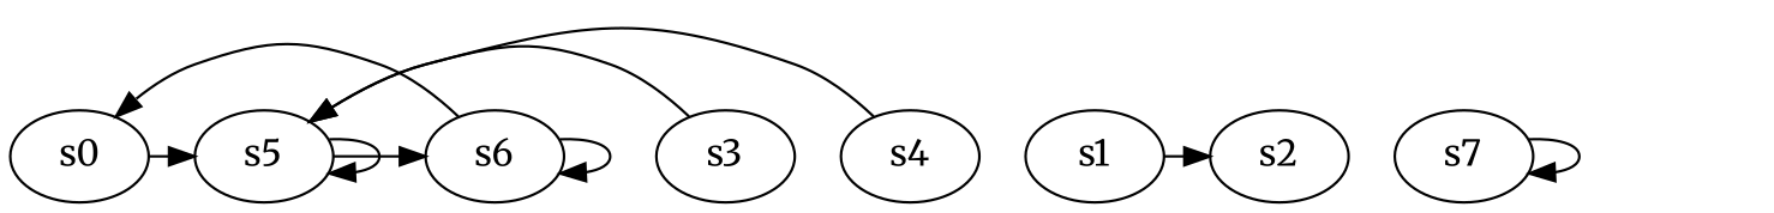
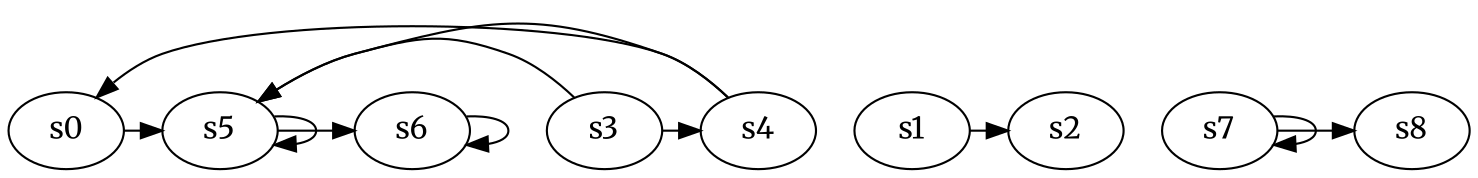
  digraph {
    fontname=Merriweather
    node [fontname=Merriweather player=1]
    edge [constraint="time % 2 == 0" fontname=Merriweather]
    s0
    s5
    s1 [player=0]
    s2
    s6
    s3 [player=0]
    s4
    s7
+   s8 [player=0]
    s0 -> s5 [constraint="time == 1 || time == 4 || time == 5"]
    s5 -> s5 [constraint="time % 4 == 0"]
    s5 -> s6 [constraint="time % 5 == 3"]
    s1 -> s2 [constraint="time % 5 == 4 || time % 5 == 2"]
-   s6 -> s0 [constraint="time == 1 || time == 11 || time == 13"]
+   s4 -> s0 [constraint="time == 1 || time == 11 || time == 13"]
    s6 -> s6
    s3 -> s5 [constraint="time == 1 || time == 8 || time == 13"]
+   s3 -> s4 [constraint="time % 7 == 1"]
    s4 -> s5 [constraint="time == 7 || time == 19"]
    s7 -> s7
+   s7 -> s8 [constraint="time == 7 || time == 12 || time == 15 || time == 21"]
  }
